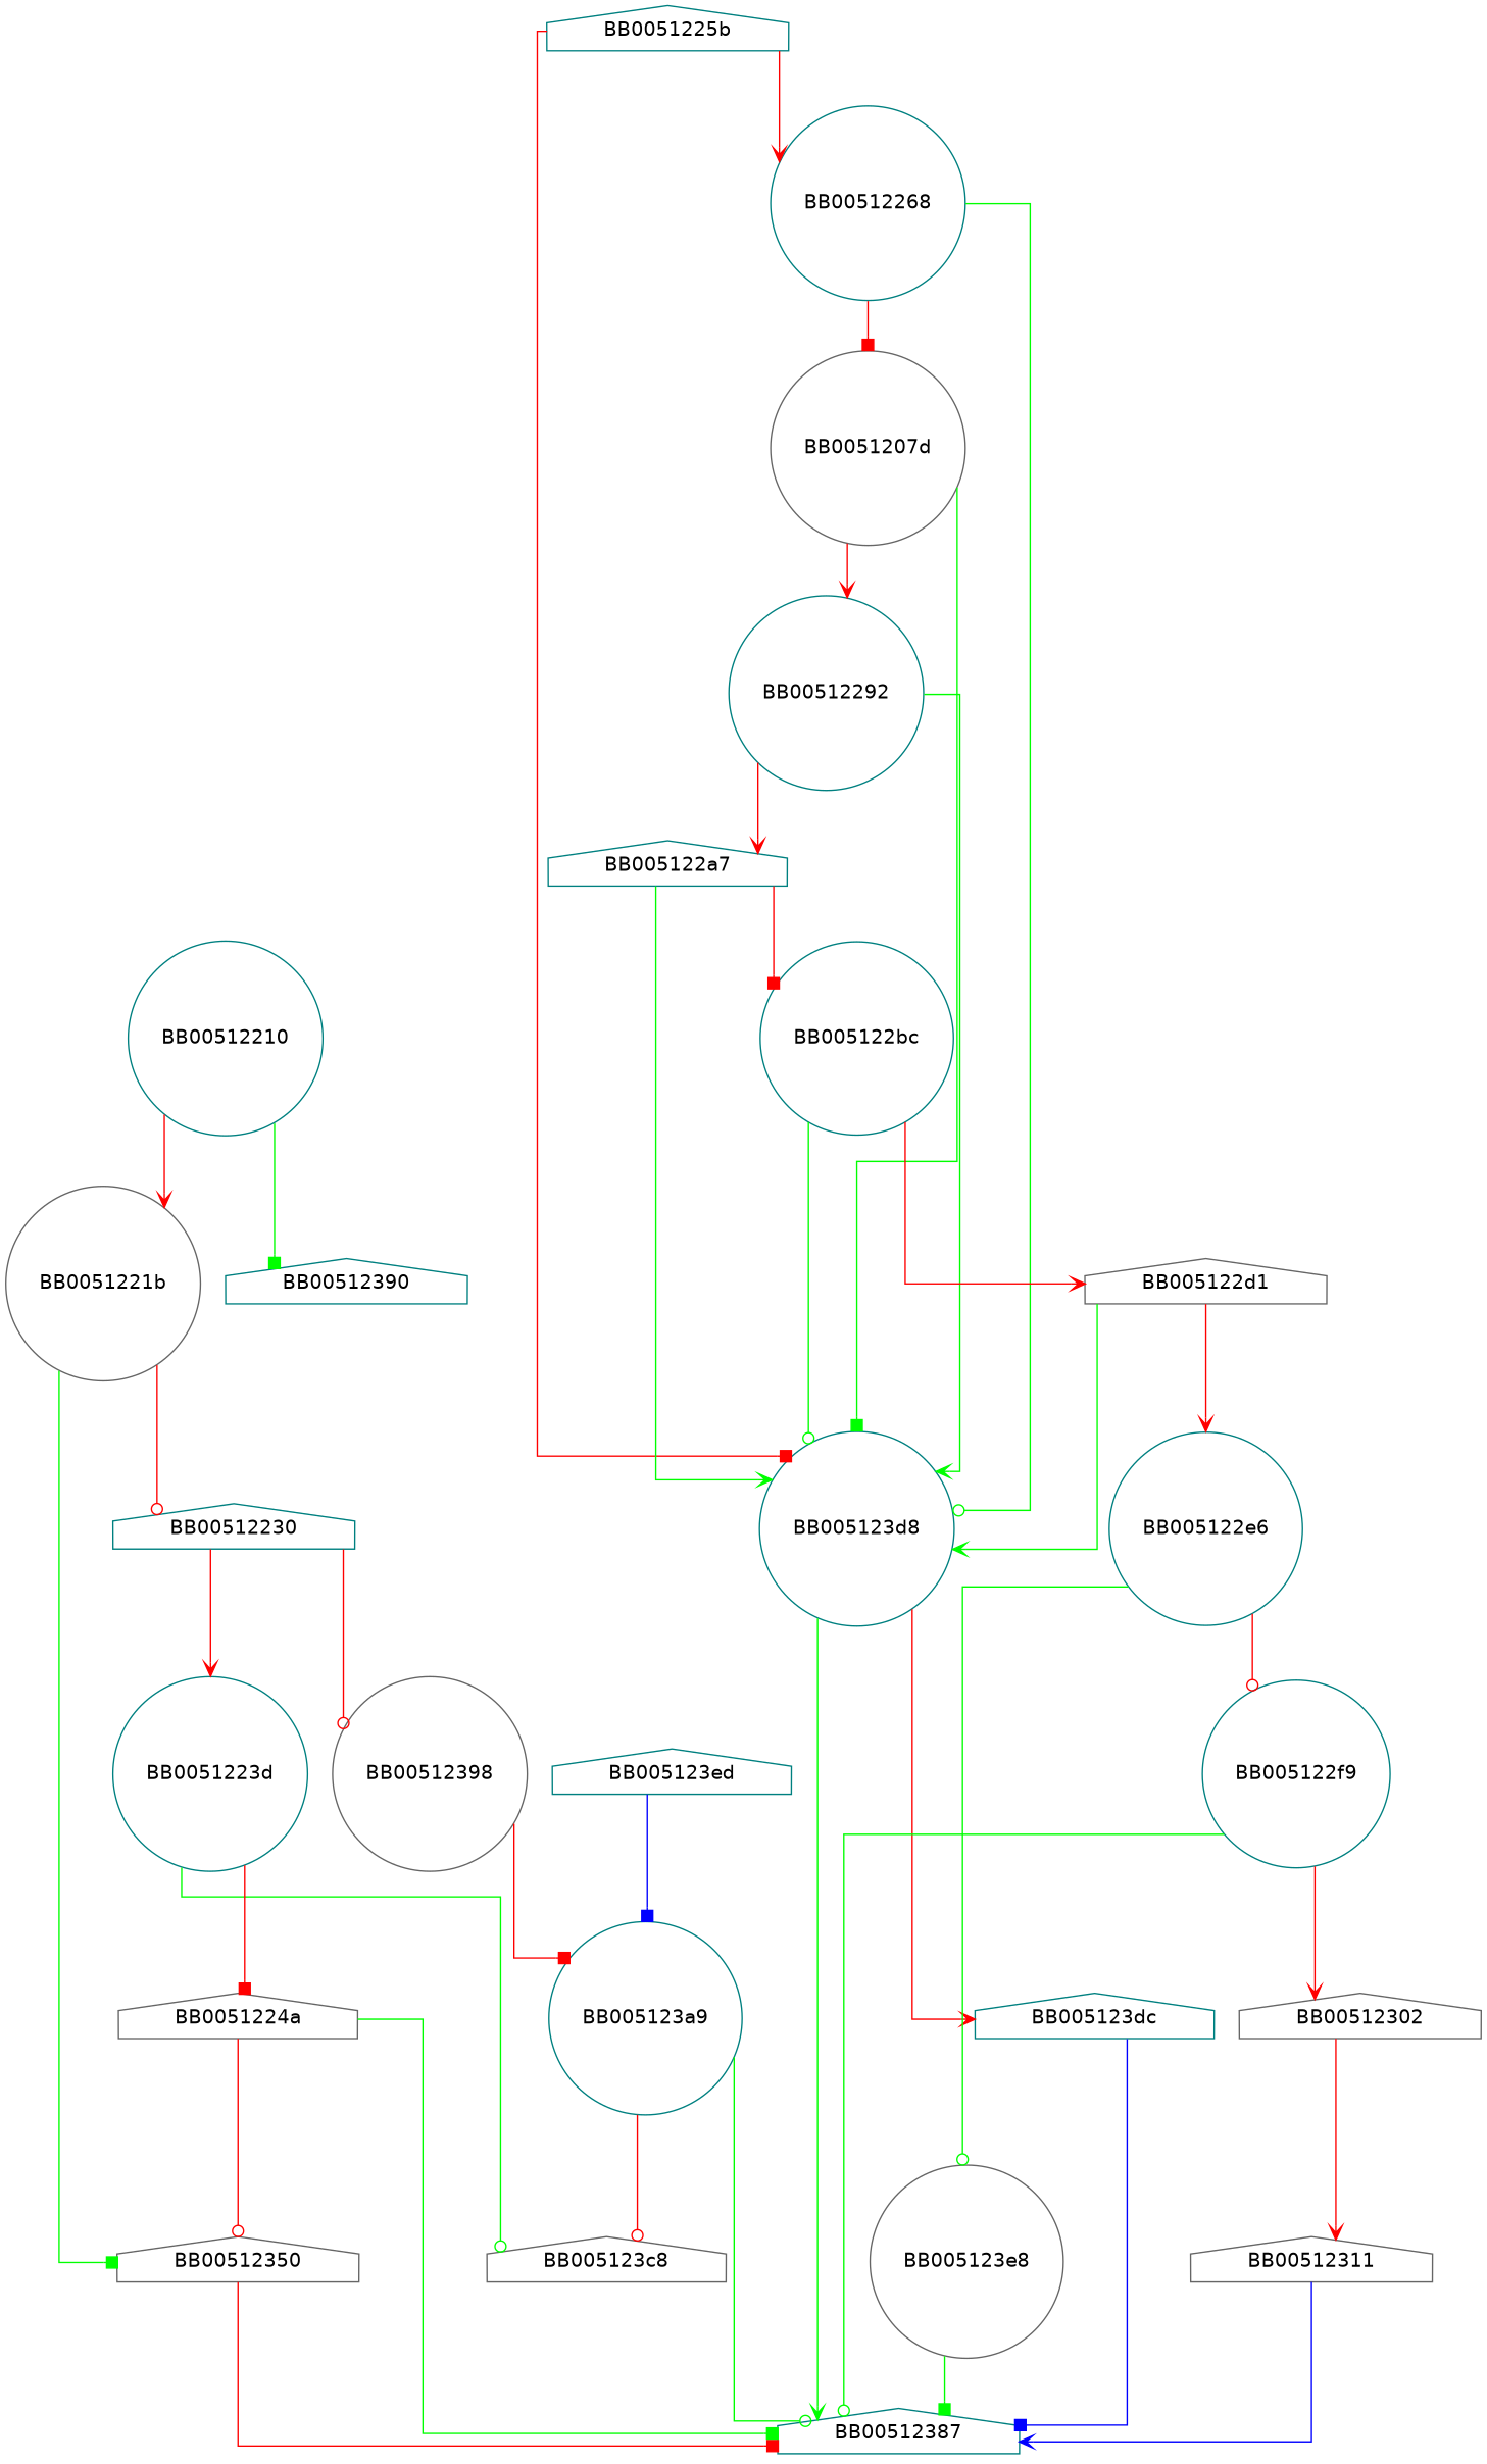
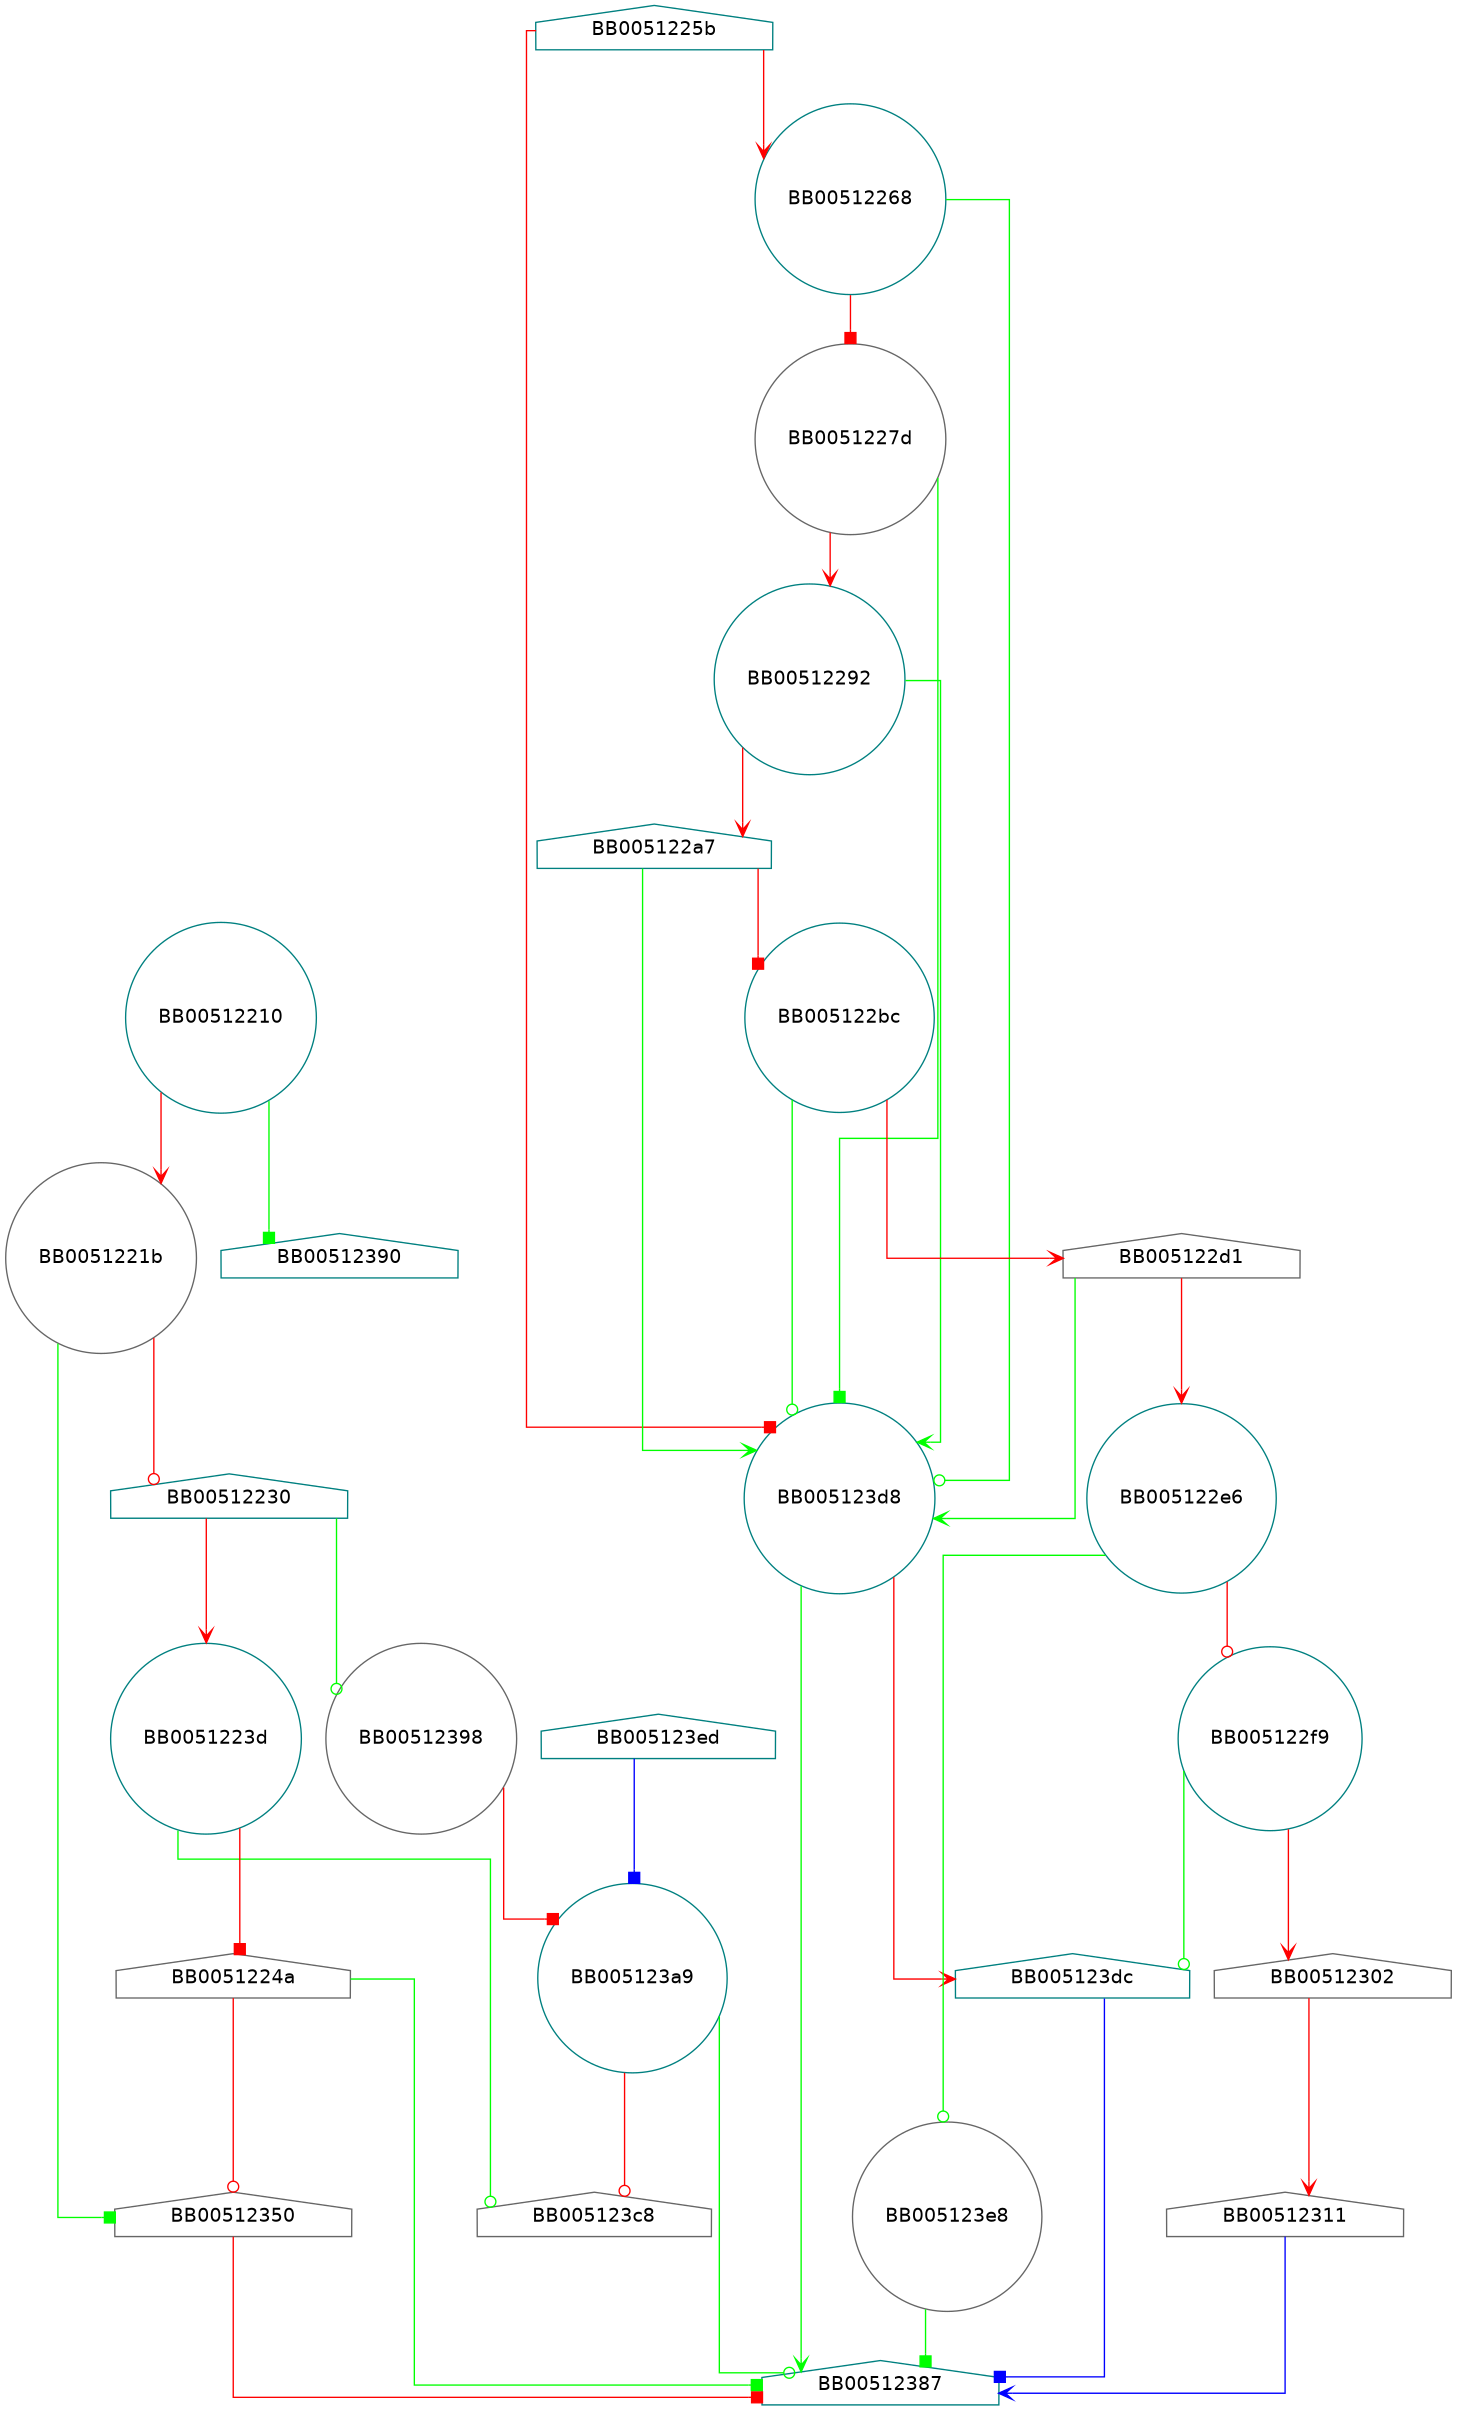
  digraph {
    fontname="DejaVu Sans"
    splines=ortho
    node [color=teal fontname="DejaVu Sans" shape=house]
    edge [arrowhead=vee color=red fontname="DejaVu Sans"]
    BB00512390
    BB00512210 [shape=circle]
    BB0051221b [color=gray40 shape=circle]
    BB00512350 [color=gray40]
    BB00512230
    BB00512387
    BB00512398 [color=gray40 shape=circle]
    BB0051223d [shape=circle]
    BB005123a9 [shape=circle]
    BB005123c8 [color=gray40]
    BB0051224a [color=gray40]
    BB0051225b
    BB005123d8 [shape=circle]
    BB00512268 [shape=circle]
    BB005123dc
-   BB0051227d [color=gray40 shape=circle label=BB0051207d]
+   BB0051227d [color=gray40 shape=circle]
    BB00512292 [shape=circle]
    BB005122a7
    BB005122bc [shape=circle]
    BB005122d1 [color=gray40]
    BB005122e6 [shape=circle]
    BB005123e8 [color=gray40 shape=circle]
    BB005122f9 [shape=circle]
    BB00512302 [color=gray40]
    BB005123ed
    BB00512311 [color=gray40]
    BB00512210 -> BB00512390 [arrowhead=box color=green]
    BB00512210 -> BB0051221b
    BB0051221b -> BB00512350 [arrowhead=box color=green]
    BB0051221b -> BB00512230 [arrowhead=odot]
    BB00512350 -> BB00512387 [arrowhead=box]
-   BB00512230 -> BB00512398 [arrowhead=odot]
+   BB00512230 -> BB00512398 [arrowhead=odot color=green]
    BB00512230 -> BB0051223d
    BB00512398 -> BB005123a9 [arrowhead=box]
    BB0051223d -> BB005123c8 [arrowhead=odot color=green]
    BB0051223d -> BB0051224a [arrowhead=box]
    BB005123a9 -> BB00512387 [arrowhead=odot color=green]
    BB005123a9 -> BB005123c8 [arrowhead=odot]
    BB0051224a -> BB00512350 [arrowhead=odot]
    BB0051224a -> BB00512387 [arrowhead=box color=green]
    BB0051225b -> BB005123d8 [arrowhead=box]
    BB0051225b -> BB00512268
    BB005123d8 -> BB00512387 [color=green]
    BB005123d8 -> BB005123dc
    BB00512268 -> BB005123d8 [arrowhead=odot color=green]
    BB00512268 -> BB0051227d [arrowhead=box]
    BB005123dc -> BB00512387 [arrowhead=box color=blue]
    BB0051227d -> BB005123d8 [arrowhead=box color=green]
    BB0051227d -> BB00512292
    BB00512292 -> BB005123d8 [color=green]
    BB00512292 -> BB005122a7
    BB005122a7 -> BB005123d8 [color=green]
    BB005122a7 -> BB005122bc [arrowhead=box]
    BB005122bc -> BB005123d8 [arrowhead=odot color=green]
    BB005122bc -> BB005122d1
    BB005122d1 -> BB005123d8 [color=green]
    BB005122d1 -> BB005122e6
    BB005122e6 -> BB005123e8 [arrowhead=odot color=green]
    BB005122e6 -> BB005122f9 [arrowhead=odot]
    BB005123e8 -> BB00512387 [arrowhead=box color=green]
-   BB005122f9 -> BB00512387 [arrowhead=odot color=green]
+   BB005122f9 -> BB005123dc [arrowhead=odot color=green]
    BB005122f9 -> BB00512302
    BB00512302 -> BB00512311
    BB005123ed -> BB005123a9 [arrowhead=box color=blue]
    BB00512311 -> BB00512387 [color=blue]
  }
